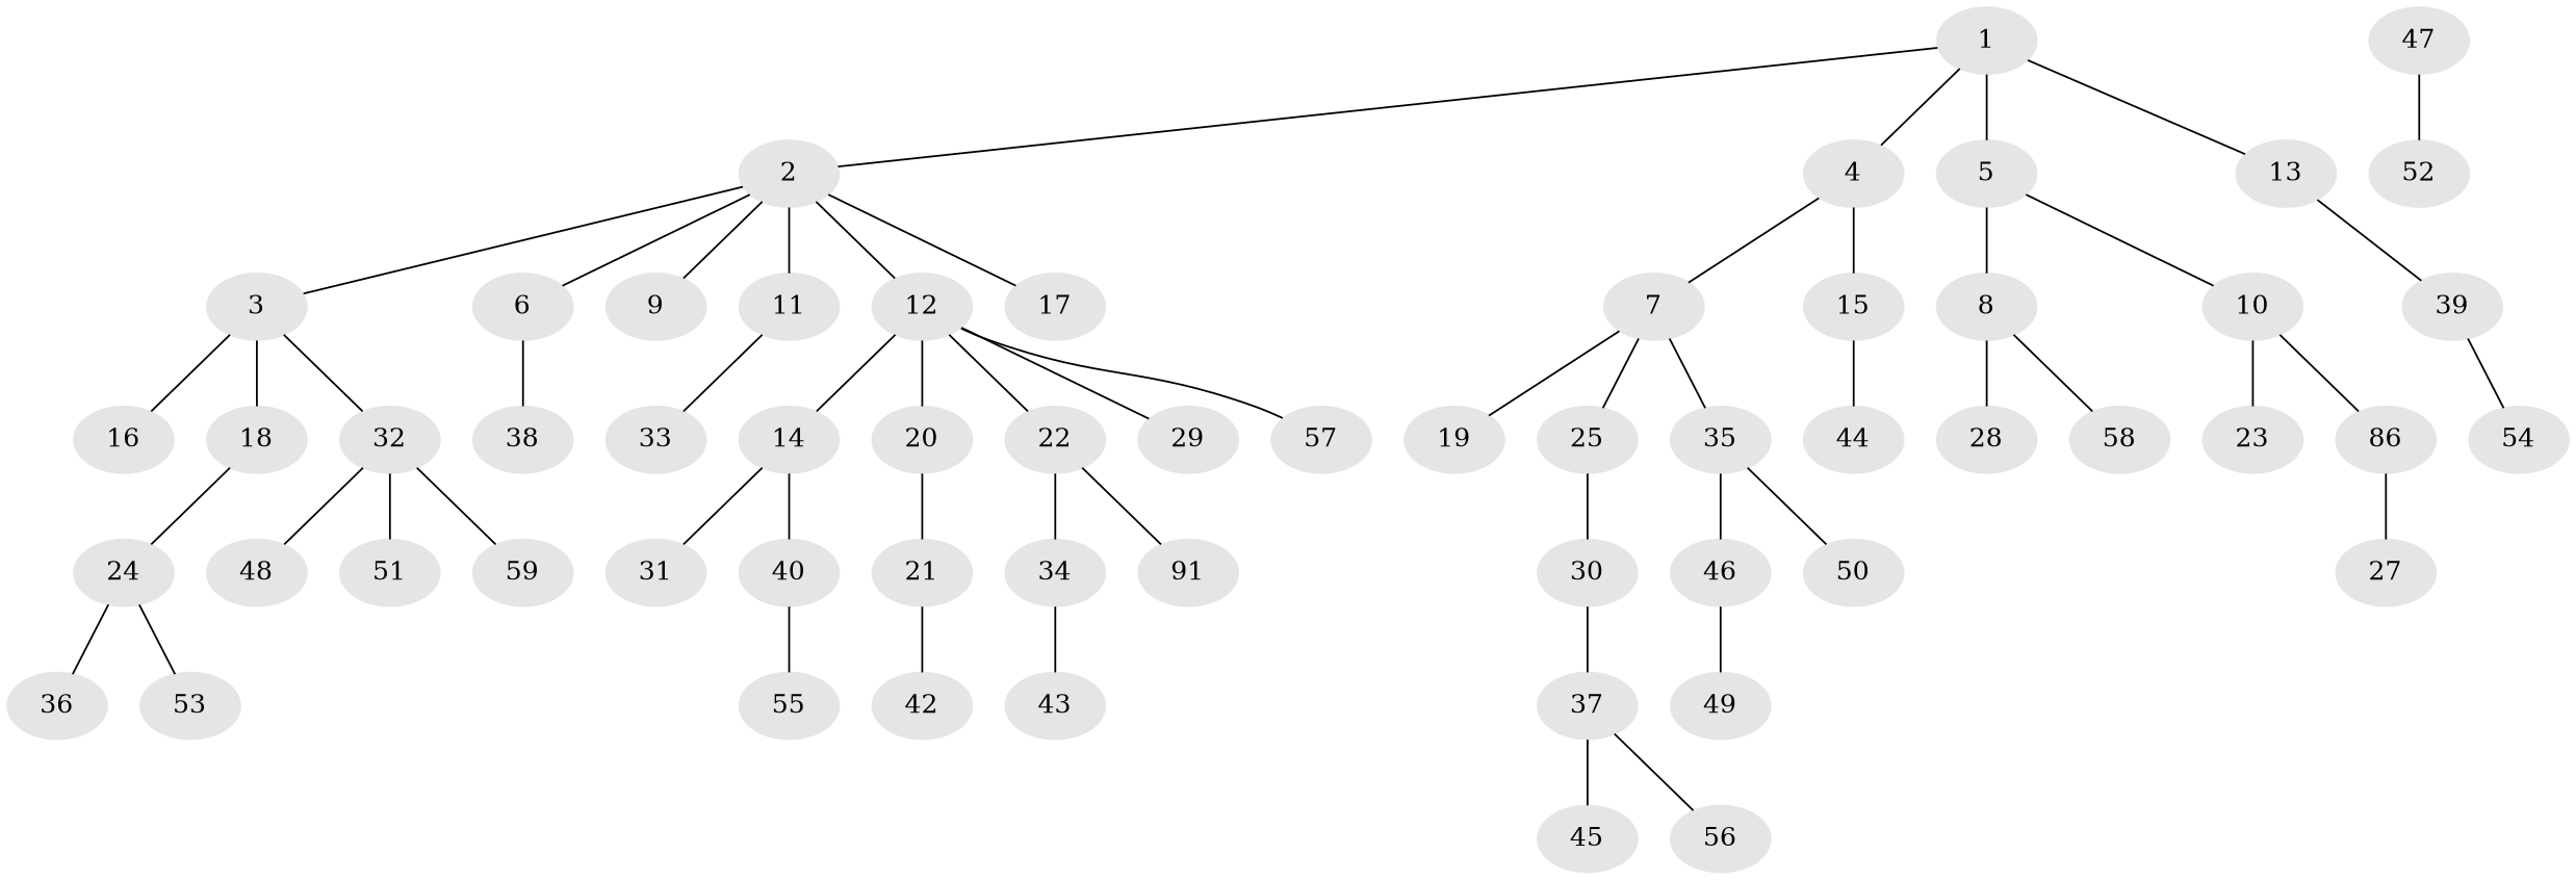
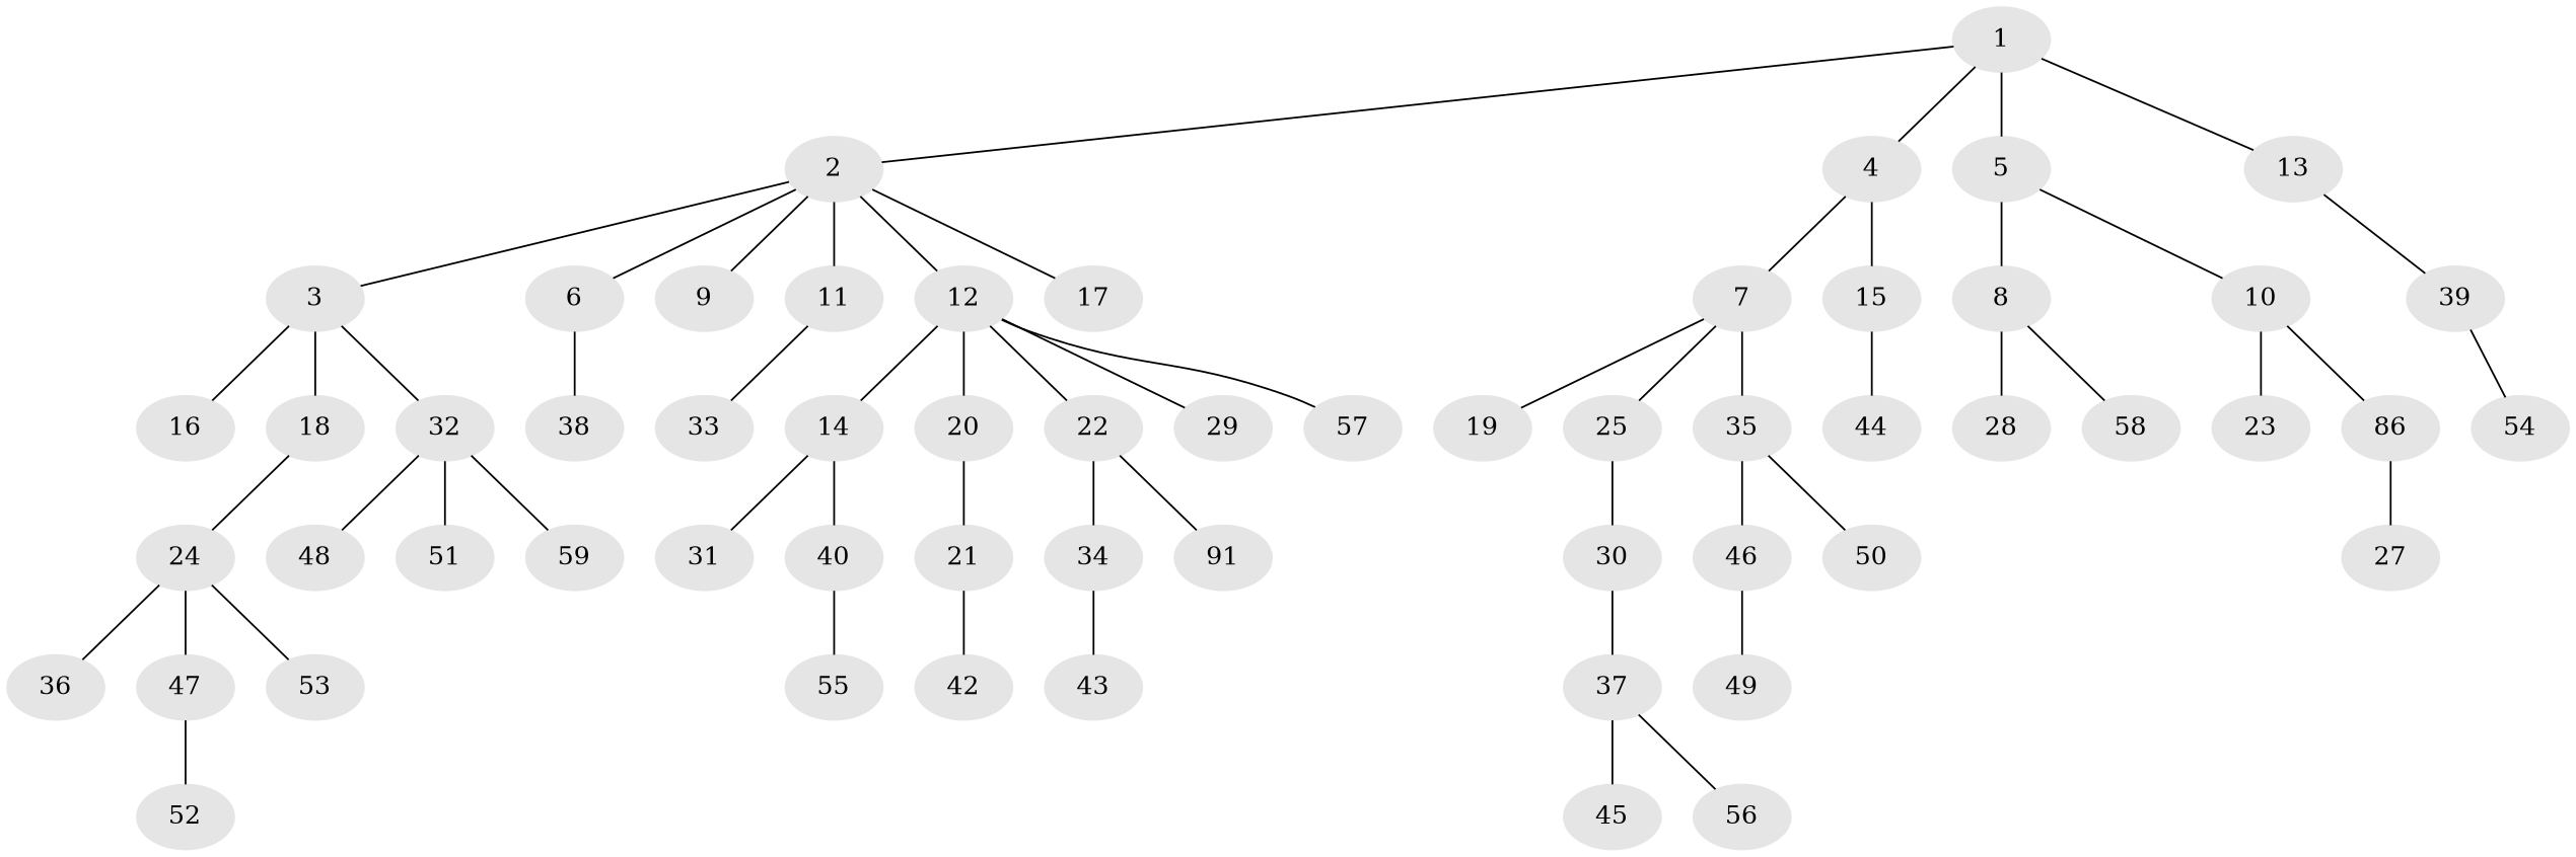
  graph {
    node [color=gray90 style=filled]
    edge [weight=1.0]
    1
    2
    4
    5
    13
    3
    6
    9
    11
    12
    17
    7
    15
    8
    10
    39
    16
    18
    32
    38
    33
    14
    20
    22
    29
    57
    24
    48
    51
    59
    19
    25
    35
    44
    28
    58
    23
    n38 [label=86]
    30
    46
    50
    27
    31
    40
    21
    34
    n47 [label=91]
    54
    55
    36
    47
    53
    42
    43
    52
    37
    45
    56
    49
    1 -- 2
    1 -- 4
    1 -- 5 [weight=2.0]
    1 -- 13
    2 -- 3
    2 -- 6
    2 -- 9
    2 -- 11
    2 -- 12
    2 -- 17
    4 -- 7
    4 -- 15
    5 -- 8
    5 -- 10
    13 -- 39
    3 -- 16 [weight=2.0]
    3 -- 18
    3 -- 32
    6 -- 38
    11 -- 33
    12 -- 14
    12 -- 20
    12 -- 22
    12 -- 29
    12 -- 57
    7 -- 19
    7 -- 25
    7 -- 35
    15 -- 44
    8 -- 28 [weight=2.0]
    8 -- 58
    10 -- 23 [weight=2.0]
    10 -- n38
    39 -- 54
    18 -- 24
    32 -- 48
    32 -- 51
    32 -- 59 [weight=2.0]
    14 -- 31 [weight=2.0]
    14 -- 40
    20 -- 21 [weight=3.0]
    22 -- 34
    22 -- n47
    24 -- 36
+   24 -- 47
    24 -- 53
    25 -- 30
    35 -- 46
    35 -- 50
    n38 -- 27
    30 -- 37
    46 -- 49
    40 -- 55
    21 -- 42
    34 -- 43
    47 -- 52
    37 -- 45 [weight=2.0]
    37 -- 56
  }
